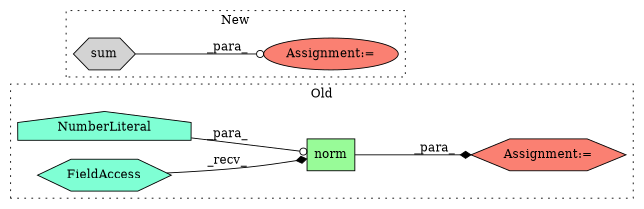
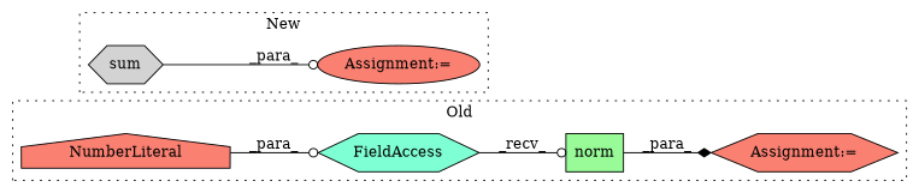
  digraph {
    rankdir=LR
    node [a=32 fillcolor=aquamarine l=1 s=9782 shape=hexagon style=filled]
    edge [arrowhead=diamond]
    n1 [fillcolor=palegreen l="5,1" label=norm s="9796,9810" shape=box]
-   n2 [a=34 label=NumberLiteral s=9809 shape=house]
+   n2 [a=34 fillcolor=salmon label=NumberLiteral s=9809 shape=house]
    n3 [a=7 fillcolor=salmon label="Assignment:="]
    n4 [a=22 l=12 label=FieldAccess s=9783]
    n5 [fillcolor=lightgrey l="4,1" label=sum s="9790,9807"]
    n6 [a=7 fillcolor=salmon label="Assignment:=" shape=ellipse]
    subgraph cluster_1 {
      label=Old
      style=dotted
      n1
      n2
      n3
      n4
    }
    subgraph cluster_2 {
      label=New
      style=dotted
      n5
      n6
    }
    n1 -> n3 [label=_para_]
-   n2 -> n1 [arrowhead=odot label=_para_]
-   n4 -> n1 [label=_recv_]
+   n2 -> n4 [arrowhead=odot label=_para_]
+   n4 -> n1 [arrowhead=odot label=_recv_]
    n5 -> n6 [arrowhead=odot label=_para_]
  }
